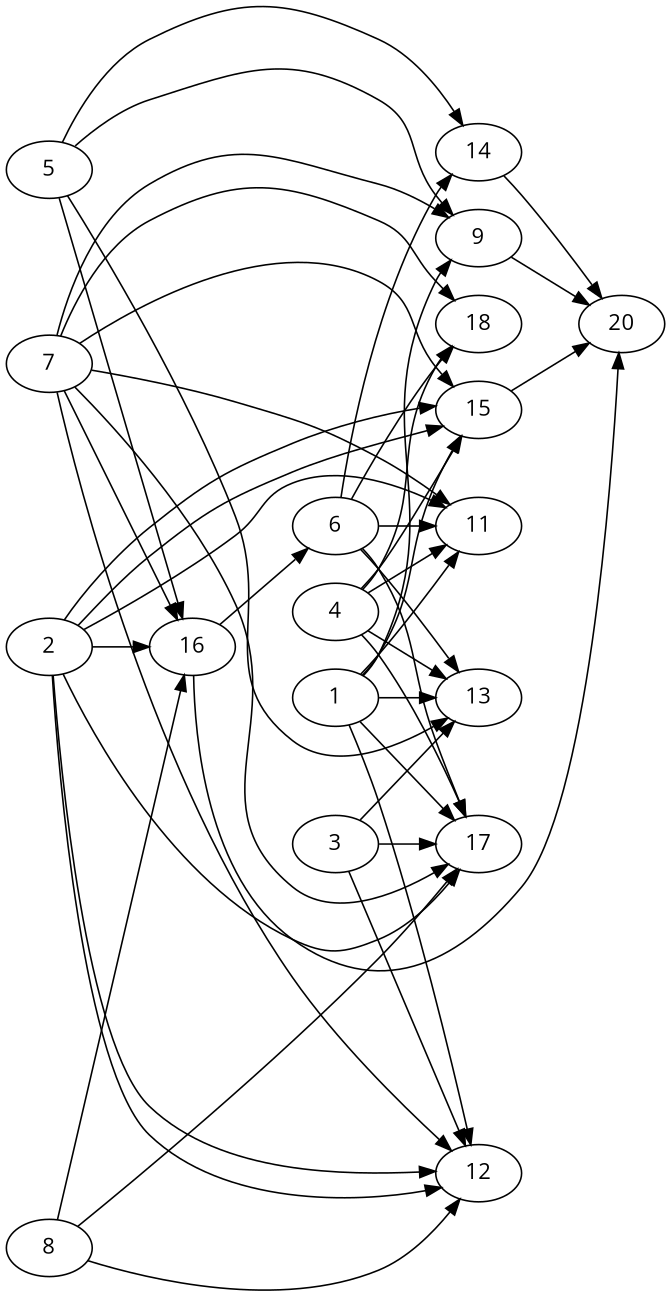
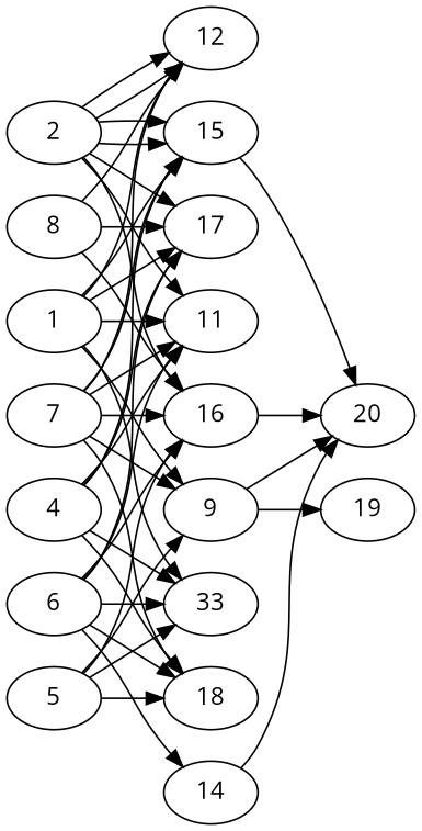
  digraph {
    fontname="Open Sans"
    rankdir=LR
    node [alpha=0.14 fontname="Open Sans"]
    edge [fontname="Open Sans"]
    1 [expect_size=7959552]
    9 [alpha=0.12 expect_size=28612608]
    11 [alpha=0.08 expect_size=44500992]
    12 [alpha=0.02 expect_size=29427712]
-   13 [alpha=0.09 expect_size=48592896]
+   13 [alpha=0.09 expect_size=48592896 label=33]
    15 [alpha=0.00 expect_size=17544192]
    17 [alpha=0.12 expect_size=30127104]
+   19 [alpha=0.19 expect_size=13810688]
    20 [alpha=0.07 expect_size=41028608]
    2 [alpha=0.08 expect_size=38991872]
    16 [alpha=0.20 expect_size=51346432]
-   3 [alpha=0.13 expect_size=22227968]
    4 [expect_size=32718848]
    18 [alpha=0.03 expect_size=34682880]
    5 [expect_size=50540544]
    6 [alpha=0.11 expect_size=45135872]
    14 [alpha=0.08 expect_size=32112640]
    7 [alpha=0.02 expect_size=46120960]
    8 [alpha=0.11 expect_size=25531392]
    1 -> 9
    1 -> 11
    1 -> 12
    1 -> 13
    1 -> 15
    1 -> 17
+   9 -> 19
    9 -> 20
    15 -> 20
    2 -> 11
    2 -> 12
    2 -> 12
    2 -> 15
    2 -> 15
    2 -> 17
    2 -> 16
    16 -> 20
-   3 -> 12
-   3 -> 13
-   3 -> 17
    4 -> 11
    4 -> 13
    4 -> 15
    4 -> 17
    4 -> 18
    5 -> 9
    5 -> 13
    5 -> 16
-   5 -> 14
+   5 -> 18
    6 -> 11
    6 -> 13
    6 -> 17
-   16 -> 6
+   6 -> 16
    6 -> 18
    6 -> 14
    14 -> 20
    7 -> 9
    7 -> 11
    7 -> 12
    7 -> 15
-   7 -> 17
    7 -> 16
    7 -> 18
    8 -> 12
    8 -> 17
    8 -> 16
  }
